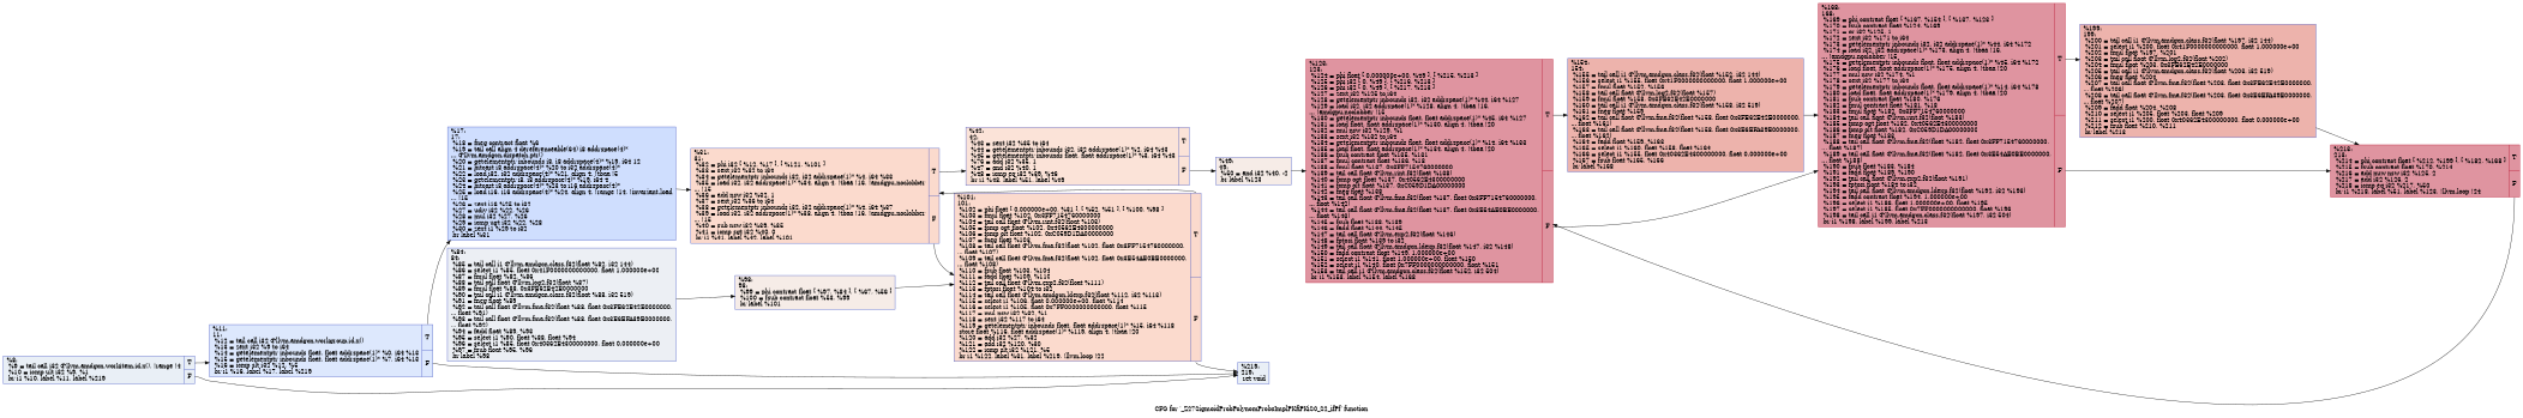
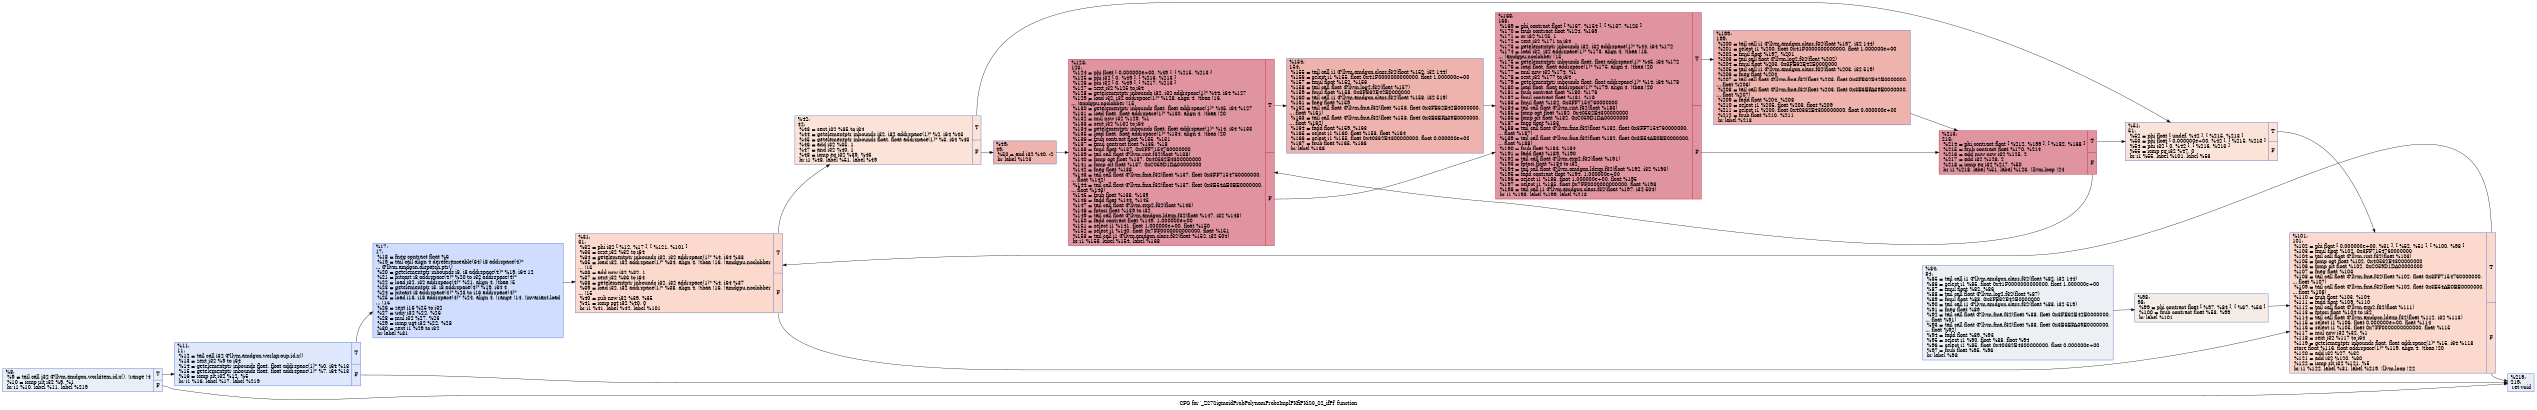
  digraph {
    label="CFG for '_Z27SigmoidProbPolynomProbsImplPKfiPKiS0_S2_ifPf' function"
    rankdir=LR
    node [color="#3d50c3ff" fillcolor="#b70d2870" shape=record style=filled]
    edge [tailport=s0]
    n1 [fillcolor="#cedaeb70" label="{%8:\l  %9 = tail call i32 @llvm.amdgcn.workitem.id.x(), !range !4\l  %10 = icmp ult i32 %9, %1\l  br i1 %10, label %11, label %219\l|{<s0>T|<s1>F}}"]
    n2 [fillcolor="#b2ccfb70" label="{%11:\l11:                                               \l  %12 = tail call i32 @llvm.amdgcn.workgroup.id.x()\l  %13 = zext i32 %9 to i64\l  %14 = getelementptr inbounds float, float addrspace(1)* %0, i64 %13\l  %15 = getelementptr inbounds float, float addrspace(1)* %7, i64 %13\l  %16 = icmp slt i32 %12, %5\l  br i1 %16, label %17, label %219\l|{<s0>T|<s1>F}}"]
    n3 [fillcolor="#cedaeb70" label="{%219:\l219:                                              \l  ret void\l}"]
    n4 [fillcolor="#93b5fe70" label="{%17:\l17:                                               \l  %18 = fneg contract float %6\l  %19 = tail call align 4 dereferenceable(64) i8 addrspace(4)*\l... @llvm.amdgcn.dispatch.ptr()\l  %20 = getelementptr inbounds i8, i8 addrspace(4)* %19, i64 12\l  %21 = bitcast i8 addrspace(4)* %20 to i32 addrspace(4)*\l  %22 = load i32, i32 addrspace(4)* %21, align 4, !tbaa !5\l  %23 = getelementptr i8, i8 addrspace(4)* %19, i64 4\l  %24 = bitcast i8 addrspace(4)* %23 to i16 addrspace(4)*\l  %25 = load i16, i16 addrspace(4)* %24, align 4, !range !14, !invariant.load\l... !15\l  %26 = zext i16 %25 to i32\l  %27 = udiv i32 %22, %26\l  %28 = mul i32 %27, %26\l  %29 = icmp ugt i32 %22, %28\l  %30 = zext i1 %29 to i32\l  br label %31\l}"]
    n5 [fillcolor="#f7ac8e70" label="{%31:\l31:                                               \l  %32 = phi i32 [ %12, %17 ], [ %121, %101 ]\l  %33 = sext i32 %32 to i64\l  %34 = getelementptr inbounds i32, i32 addrspace(1)* %4, i64 %33\l  %35 = load i32, i32 addrspace(1)* %34, align 4, !tbaa !16, !amdgpu.noclobber\l... !15\l  %36 = add nsw i32 %32, 1\l  %37 = sext i32 %36 to i64\l  %38 = getelementptr inbounds i32, i32 addrspace(1)* %4, i64 %37\l  %39 = load i32, i32 addrspace(1)* %38, align 4, !tbaa !16, !amdgpu.noclobber\l... !15\l  %40 = sub nsw i32 %39, %35\l  %41 = icmp sgt i32 %40, 0\l  br i1 %41, label %42, label %101\l|{<s0>T|<s1>F}}"]
-   n6 [fillcolor="#f6bfa670" label="{%42:\l42:                                               \l  %43 = sext i32 %35 to i64\l  %44 = getelementptr inbounds i32, i32 addrspace(1)* %2, i64 %43\l  %45 = getelementptr inbounds float, float addrspace(1)* %3, i64 %43\l  %76 = add i32 %35, 1\l  %47 = and i32 %40, 1\l  %48 = icmp eq i32 %39, %46\l  br i1 %48, label %51, label %49\l|{<s0>T|<s1>F}}"]
+   n6 [fillcolor="#f6bfa670" label="{%42:\l42:                                               \l  %43 = sext i32 %35 to i64\l  %44 = getelementptr inbounds i32, i32 addrspace(1)* %2, i64 %43\l  %45 = getelementptr inbounds float, float addrspace(1)* %3, i64 %43\l  %46 = add i32 %35, 1\l  %47 = and i32 %40, 1\l  %48 = icmp eq i32 %39, %46\l  br i1 %48, label %51, label %49\l|{<s0>T|<s1>F}}"]
    n7 [fillcolor="#f7ac8e70" label="{%101:\l101:                                              \l  %102 = phi float [ 0.000000e+00, %31 ], [ %52, %51 ], [ %100, %98 ]\l  %103 = fmul float %102, 0x3FF7154760000000\l  %104 = tail call float @llvm.rint.f32(float %103)\l  %105 = fcmp ogt float %102, 0x40562E4300000000\l  %106 = fcmp olt float %102, 0xC059D1DA00000000\l  %107 = fneg float %103\l  %108 = tail call float @llvm.fma.f32(float %102, float 0x3FF7154760000000,\l... float %107)\l  %109 = tail call float @llvm.fma.f32(float %102, float 0x3E54AE0BE0000000,\l... float %108)\l  %110 = fsub float %103, %104\l  %111 = fadd float %109, %110\l  %112 = tail call float @llvm.exp2.f32(float %111)\l  %113 = fptosi float %104 to i32\l  %114 = tail call float @llvm.amdgcn.ldexp.f32(float %112, i32 %113)\l  %115 = select i1 %106, float 0.000000e+00, float %114\l  %116 = select i1 %105, float 0x7FF0000000000000, float %115\l  %117 = mul nsw i32 %32, %1\l  %118 = sext i32 %117 to i64\l  %119 = getelementptr inbounds float, float addrspace(1)* %15, i64 %118\l  store float %116, float addrspace(1)* %119, align 4, !tbaa !20\l  %120 = add i32 %27, %32\l  %121 = add i32 %120, %30\l  %122 = icmp slt i32 %121, %5\l  br i1 %122, label %31, label %219, !llvm.loop !22\l|{<s0>T|<s1>F}}"]
-   n9 [fillcolor="#ead5c970" label="{%49:\l49:                                               \l  %50 = and i32 %40, -2\l  br label %123\l}"]
+   n8 [fillcolor="#f6bfa670" label="{%51:\l51:                                               \l  %52 = phi float [ undef, %42 ], [ %215, %213 ]\l  %53 = phi float [ 0.000000e+00, %42 ], [ %215, %213 ]\l  %54 = phi i32 [ 0, %42 ], [ %216, %213 ]\l  %55 = icmp eq i32 %47, 0\l  br i1 %55, label %101, label %56\l|{<s0>T|<s1>F}}"]
+   n9 [fillcolor="#d6524470" label="{%49:\l49:                                               \l  %50 = and i32 %40, -2\l  br label %123\l}"]
    n10 [color="#b70d28ff" label="{%123:\l123:                                              \l  %124 = phi float [ 0.000000e+00, %49 ], [ %215, %213 ]\l  %125 = phi i32 [ 0, %49 ], [ %216, %213 ]\l  %126 = phi i32 [ 0, %49 ], [ %217, %213 ]\l  %127 = zext i32 %125 to i64\l  %128 = getelementptr inbounds i32, i32 addrspace(1)* %44, i64 %127\l  %129 = load i32, i32 addrspace(1)* %128, align 4, !tbaa !16,\l... !amdgpu.noclobber !15\l  %130 = getelementptr inbounds float, float addrspace(1)* %45, i64 %127\l  %131 = load float, float addrspace(1)* %130, align 4, !tbaa !20\l  %132 = mul nsw i32 %129, %1\l  %133 = sext i32 %132 to i64\l  %134 = getelementptr inbounds float, float addrspace(1)* %14, i64 %133\l  %135 = load float, float addrspace(1)* %134, align 4, !tbaa !20\l  %136 = fsub contract float %135, %131\l  %137 = fmul contract float %136, %18\l  %138 = fmul float %137, 0x3FF7154760000000\l  %139 = tail call float @llvm.rint.f32(float %138)\l  %140 = fcmp ogt float %137, 0x40562E4300000000\l  %141 = fcmp olt float %137, 0xC059D1DA00000000\l  %142 = fneg float %138\l  %143 = tail call float @llvm.fma.f32(float %137, float 0x3FF7154760000000,\l... float %142)\l  %144 = tail call float @llvm.fma.f32(float %137, float 0x3E54AE0BE0000000,\l... float %143)\l  %145 = fsub float %138, %139\l  %146 = fadd float %144, %145\l  %147 = tail call float @llvm.exp2.f32(float %146)\l  %148 = fptosi float %139 to i32\l  %149 = tail call float @llvm.amdgcn.ldexp.f32(float %147, i32 %148)\l  %150 = fadd contract float %149, 1.000000e+00\l  %151 = select i1 %141, float 1.000000e+00, float %150\l  %152 = select i1 %140, float 0x7FF0000000000000, float %151\l  %153 = tail call i1 @llvm.amdgcn.class.f32(float %152, i32 504)\l  br i1 %153, label %154, label %168\l|{<s0>T|<s1>F}}"]
    n11 [fillcolor="#d6524470" label="{%154:\l154:                                              \l  %155 = tail call i1 @llvm.amdgcn.class.f32(float %152, i32 144)\l  %156 = select i1 %155, float 0x41F0000000000000, float 1.000000e+00\l  %157 = fmul float %152, %156\l  %158 = tail call float @llvm.log2.f32(float %157)\l  %159 = fmul float %158, 0x3FE62E42E0000000\l  %160 = tail call i1 @llvm.amdgcn.class.f32(float %158, i32 519)\l  %161 = fneg float %159\l  %162 = tail call float @llvm.fma.f32(float %158, float 0x3FE62E42E0000000,\l... float %161)\l  %163 = tail call float @llvm.fma.f32(float %158, float 0x3E6EFA39E0000000,\l... float %162)\l  %164 = fadd float %159, %163\l  %165 = select i1 %160, float %158, float %164\l  %166 = select i1 %155, float 0x40362E4300000000, float 0.000000e+00\l  %167 = fsub float %165, %166\l  br label %168\l}"]
    n12 [color="#b70d28ff" label="{%168:\l168:                                              \l  %169 = phi contract float [ %167, %154 ], [ %137, %123 ]\l  %170 = fsub contract float %124, %169\l  %171 = or i32 %125, 1\l  %172 = zext i32 %171 to i64\l  %173 = getelementptr inbounds i32, i32 addrspace(1)* %44, i64 %172\l  %174 = load i32, i32 addrspace(1)* %173, align 4, !tbaa !16,\l... !amdgpu.noclobber !15\l  %175 = getelementptr inbounds float, float addrspace(1)* %45, i64 %172\l  %176 = load float, float addrspace(1)* %175, align 4, !tbaa !20\l  %177 = mul nsw i32 %174, %1\l  %178 = sext i32 %177 to i64\l  %179 = getelementptr inbounds float, float addrspace(1)* %14, i64 %178\l  %180 = load float, float addrspace(1)* %179, align 4, !tbaa !20\l  %181 = fsub contract float %180, %176\l  %182 = fmul contract float %181, %18\l  %183 = fmul float %182, 0x3FF7154760000000\l  %184 = tail call float @llvm.rint.f32(float %183)\l  %185 = fcmp ogt float %182, 0x40562E4300000000\l  %186 = fcmp olt float %182, 0xC059D1DA00000000\l  %187 = fneg float %183\l  %188 = tail call float @llvm.fma.f32(float %182, float 0x3FF7154760000000,\l... float %187)\l  %189 = tail call float @llvm.fma.f32(float %182, float 0x3E54AE0BE0000000,\l... float %188)\l  %190 = fsub float %183, %184\l  %191 = fadd float %189, %190\l  %192 = tail call float @llvm.exp2.f32(float %191)\l  %193 = fptosi float %184 to i32\l  %194 = tail call float @llvm.amdgcn.ldexp.f32(float %192, i32 %193)\l  %195 = fadd contract float %194, 1.000000e+00\l  %196 = select i1 %186, float 1.000000e+00, float %195\l  %197 = select i1 %185, float 0x7FF0000000000000, float %196\l  %198 = tail call i1 @llvm.amdgcn.class.f32(float %197, i32 504)\l  br i1 %198, label %199, label %213\l|{<s0>T|<s1>F}}"]
    n13 [fillcolor="#d6524470" label="{%199:\l199:                                              \l  %200 = tail call i1 @llvm.amdgcn.class.f32(float %197, i32 144)\l  %201 = select i1 %200, float 0x41F0000000000000, float 1.000000e+00\l  %202 = fmul float %197, %201\l  %203 = tail call float @llvm.log2.f32(float %202)\l  %204 = fmul float %203, 0x3FE62E42E0000000\l  %205 = tail call i1 @llvm.amdgcn.class.f32(float %203, i32 519)\l  %206 = fneg float %204\l  %207 = tail call float @llvm.fma.f32(float %203, float 0x3FE62E42E0000000,\l... float %206)\l  %208 = tail call float @llvm.fma.f32(float %203, float 0x3E6EFA39E0000000,\l... float %207)\l  %209 = fadd float %204, %208\l  %210 = select i1 %205, float %203, float %209\l  %211 = select i1 %200, float 0x40362E4300000000, float 0.000000e+00\l  %212 = fsub float %210, %211\l  br label %213\l}"]
    n14 [color="#b70d28ff" label="{%213:\l213:                                              \l  %214 = phi contract float [ %212, %199 ], [ %182, %168 ]\l  %215 = fsub contract float %170, %214\l  %216 = add nuw nsw i32 %125, 2\l  %217 = add i32 %126, 2\l  %218 = icmp eq i32 %217, %50\l  br i1 %218, label %51, label %123, !llvm.loop !24\l|{<s0>T|<s1>F}}"]
    n15 [fillcolor="#d4dbe670" label="{%84:\l84:                                               \l  %85 = tail call i1 @llvm.amdgcn.class.f32(float %82, i32 144)\l  %86 = select i1 %85, float 0x41F0000000000000, float 1.000000e+00\l  %87 = fmul float %82, %86\l  %88 = tail call float @llvm.log2.f32(float %87)\l  %89 = fmul float %88, 0x3FE62E42E0000000\l  %90 = tail call i1 @llvm.amdgcn.class.f32(float %88, i32 519)\l  %91 = fneg float %89\l  %92 = tail call float @llvm.fma.f32(float %88, float 0x3FE62E42E0000000,\l... float %91)\l  %93 = tail call float @llvm.fma.f32(float %88, float 0x3E6EFA39E0000000,\l... float %92)\l  %94 = fadd float %89, %93\l  %95 = select i1 %90, float %88, float %94\l  %96 = select i1 %85, float 0x40362E4300000000, float 0.000000e+00\l  %97 = fsub float %95, %96\l  br label %98\l}"]
    n16 [fillcolor="#ead5c970" label="{%98:\l98:                                               \l  %99 = phi contract float [ %97, %84 ], [ %67, %56 ]\l  %100 = fsub contract float %53, %99\l  br label %101\l}"]
    n1 -> n2
    n1 -> n3 [tailport=s1]
    n2 -> n3 [tailport=s1]
    n2 -> n4
    n4 -> n5
    n5 -> n6
    n5 -> n7 [tailport=s1]
+   n6 -> n8
    n6 -> n9 [tailport=s1]
    n7 -> n3 [tailport=s1]
    n7 -> n5
+   n8 -> n7
    n9 -> n10
    n10 -> n11
    n10 -> n12 [tailport=s1]
    n11 -> n12
    n12 -> n13
    n12 -> n14 [tailport=s1]
    n13 -> n14
+   n14 -> n8
    n14 -> n10 [tailport=s1]
    n15 -> n16
    n16 -> n7
  }
